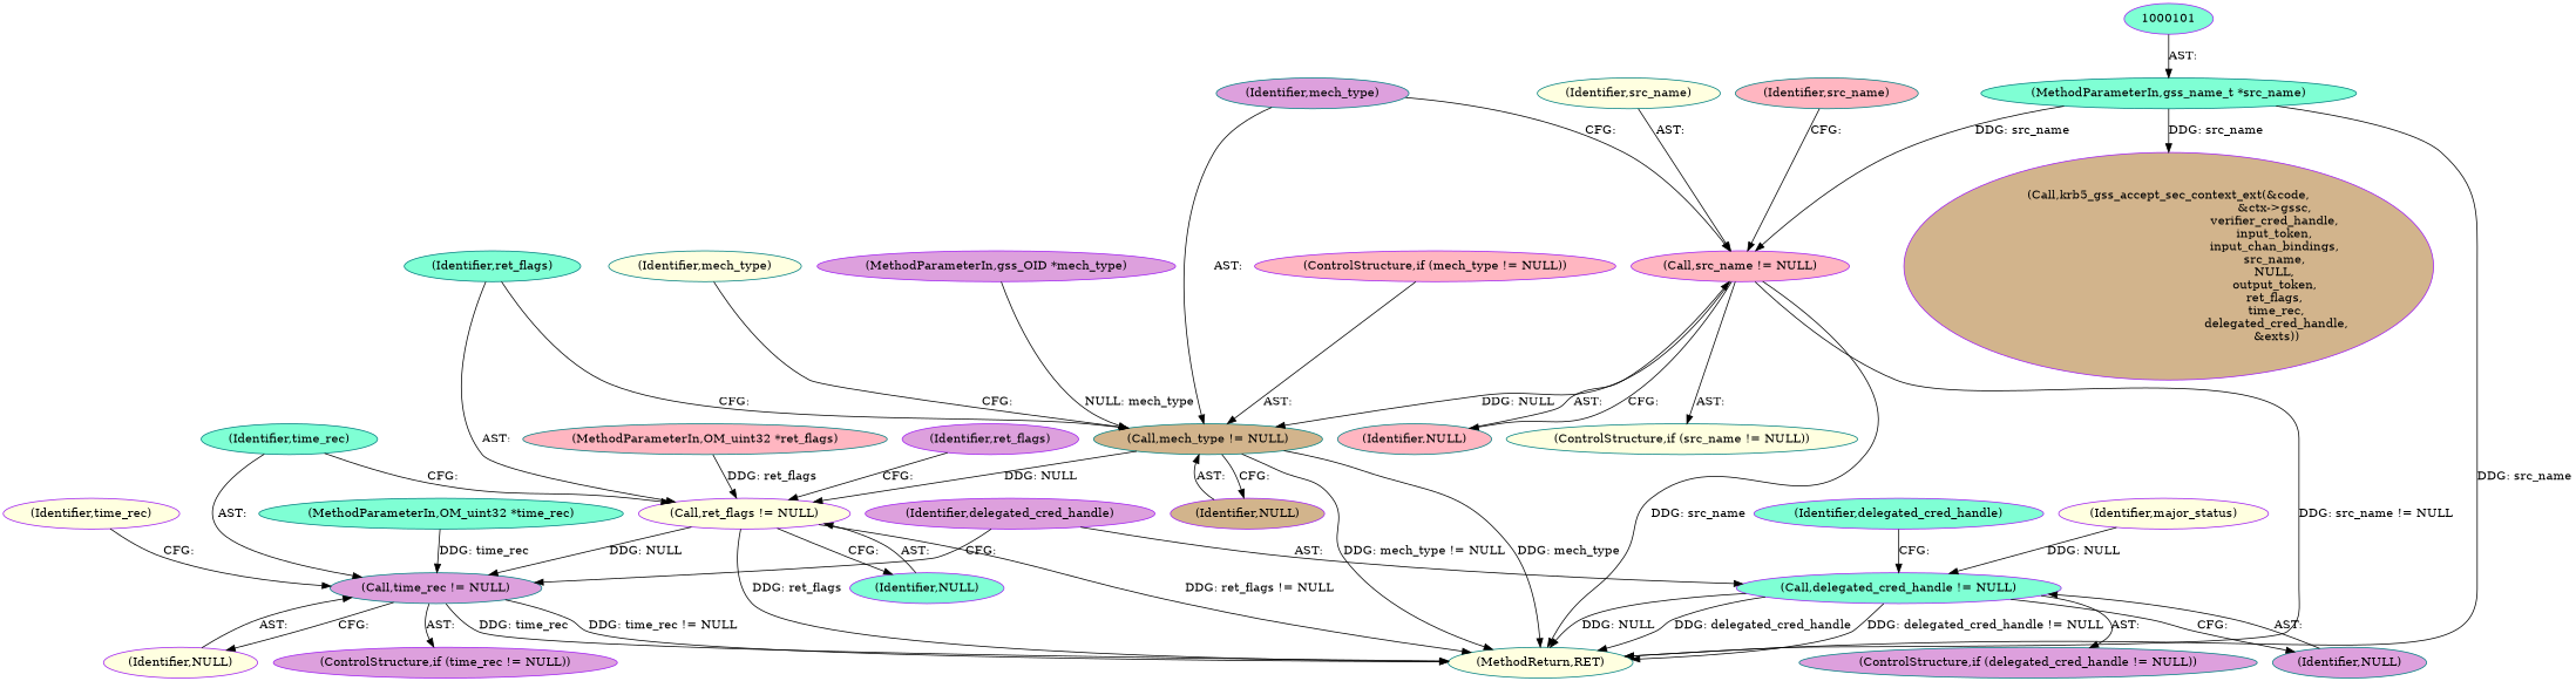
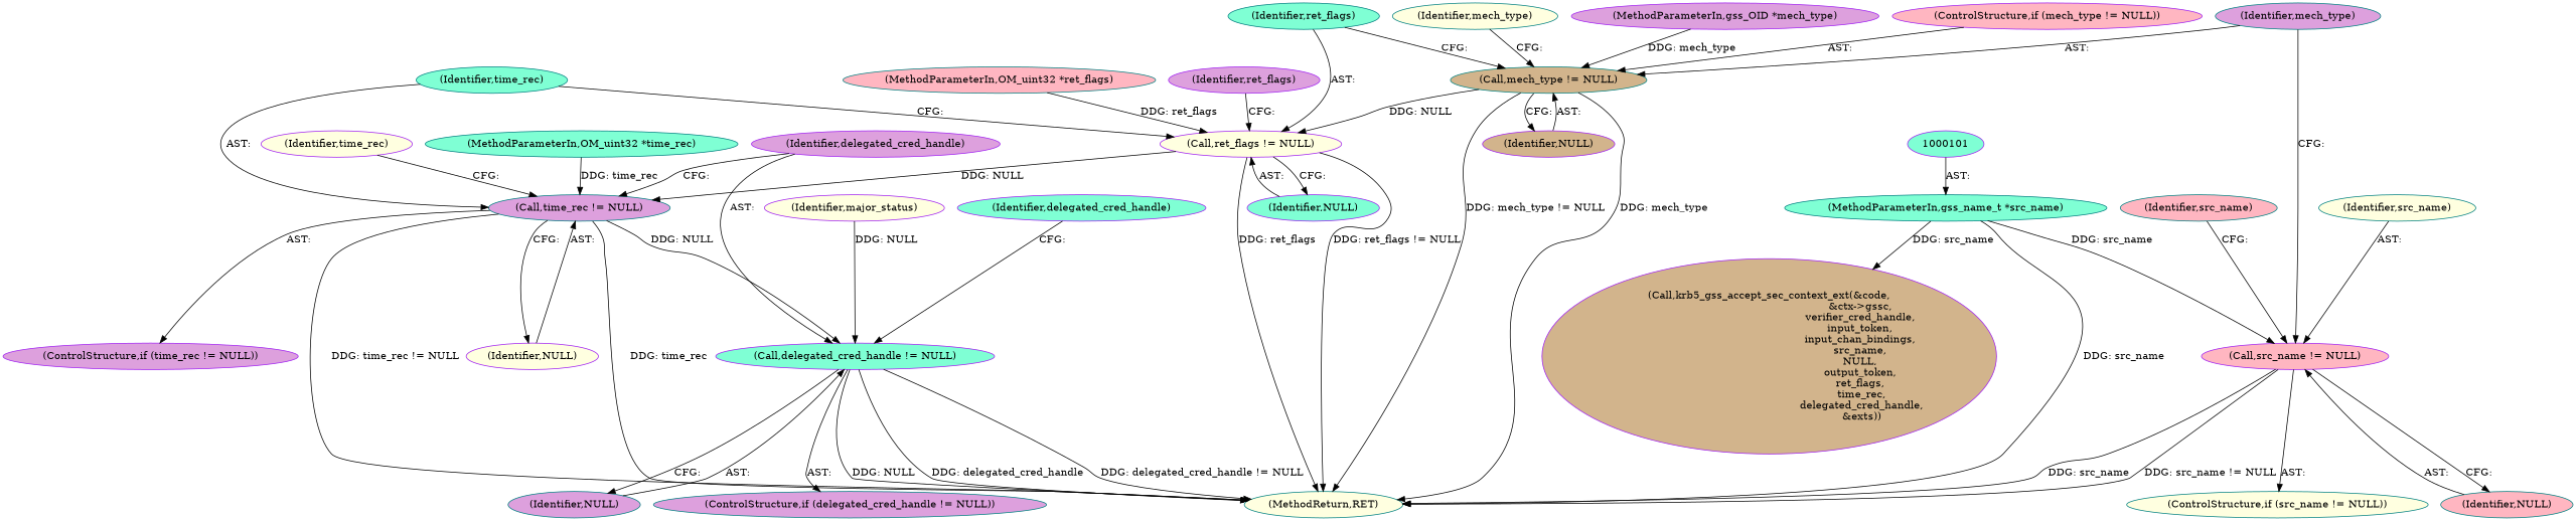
  digraph {
    fontname="DejaVu Serif"
    node [color=purple fillcolor=lightyellow fontname="DejaVu Serif" style=filled]
    edge [fontname="DejaVu Serif"]
    n1 [fillcolor=lightpink label="(Call,src_name != NULL)"]
    n2 [color=teal fillcolor=tan label="(Call,mech_type != NULL)"]
    n3 [color=teal label="(ControlStructure,if (src_name != NULL))"]
    n4 [color=teal fillcolor=lightpink label="(Identifier,NULL)"]
    n5 [color=teal label="(MethodReturn,RET)"]
    n6 [label="(Call,ret_flags != NULL)"]
    n7 [fillcolor=tan label="(Identifier,NULL)"]
    n8 [color=teal fillcolor=aquamarine label="(MethodParameterIn,gss_name_t *src_name)"]
    n9 [fillcolor=tan label="(Call,krb5_gss_accept_sec_context_ext(&code,\n                                                       &ctx->gssc,\n                                                       verifier_cred_handle,\n                                                       input_token,\n                                                       input_chan_bindings,\n                                                       src_name,\n                                                       NULL,\n                                                       output_token,\n                                                       ret_flags,\n                                                        time_rec,\n                                                        delegated_cred_handle,\n                                                        &exts))"]
    1000101 [fillcolor=aquamarine]
    n11 [color=teal fillcolor=plum label="(Call,time_rec != NULL)"]
    n12 [fillcolor=aquamarine label="(Identifier,NULL)"]
    n13 [fillcolor=lightpink label="(ControlStructure,if (mech_type != NULL))"]
    n14 [fillcolor=aquamarine label="(Call,delegated_cred_handle != NULL)"]
    n15 [label="(Identifier,NULL)"]
    n16 [fillcolor=plum label="(ControlStructure,if (time_rec != NULL))"]
    n17 [color=teal fillcolor=plum label="(Identifier,NULL)"]
    n18 [color=teal fillcolor=plum label="(ControlStructure,if (delegated_cred_handle != NULL))"]
    n19 [color=teal fillcolor=aquamarine label="(Identifier,ret_flags)"]
    n20 [color=teal label="(Identifier,mech_type)"]
    n21 [color=teal fillcolor=aquamarine label="(MethodParameterIn,OM_uint32 *time_rec)"]
    n22 [fillcolor=plum label="(Identifier,delegated_cred_handle)"]
    n23 [color=teal label="(Identifier,src_name)"]
    n24 [fillcolor=plum label="(MethodParameterIn,gss_OID *mech_type)"]
    n25 [color=teal fillcolor=lightpink label="(MethodParameterIn,OM_uint32 *ret_flags)"]
    n26 [label="(Identifier,major_status)"]
    n27 [color=teal fillcolor=plum label="(Identifier,mech_type)"]
    n28 [color=teal fillcolor=aquamarine label="(Identifier,time_rec)"]
    n29 [fillcolor=plum label="(Identifier,ret_flags)"]
    n30 [label="(Identifier,time_rec)"]
    n31 [color=teal fillcolor=lightpink label="(Identifier,src_name)"]
    n32 [fillcolor=aquamarine label="(Identifier,delegated_cred_handle)"]
-   n1 -> n2 [label="DDG: NULL"]
    n1 -> n3 [label="AST: "]
    n1 -> n4 [label="CFG: "]
    n1 -> n5 [label="DDG: src_name"]
    n1 -> n5 [label="DDG: src_name != NULL"]
    n2 -> n5 [label="DDG: mech_type"]
    n2 -> n5 [label="DDG: mech_type != NULL"]
    n2 -> n6 [label="DDG: NULL"]
    n2 -> n7 [label="CFG: "]
    n4 -> n1 [label="AST: "]
    n6 -> n5 [label="DDG: ret_flags"]
    n6 -> n5 [label="DDG: ret_flags != NULL"]
    n6 -> n11 [label="DDG: NULL"]
    n6 -> n12 [label="CFG: "]
    n7 -> n2 [label="AST: "]
    n8 -> n1 [label="DDG: src_name"]
    n8 -> n5 [label="DDG: src_name"]
    n8 -> n9 [label="DDG: src_name"]
    1000101 -> n8 [label="AST: "]
    n11 -> n5 [label="DDG: time_rec"]
    n11 -> n5 [label="DDG: time_rec != NULL"]
+   n11 -> n14 [label="DDG: NULL"]
    n11 -> n15 [label="CFG: "]
    n11 -> n16 [label="AST: "]
    n12 -> n6 [label="AST: "]
    n13 -> n2 [label="AST: "]
    n14 -> n5 [label="DDG: NULL"]
    n14 -> n5 [label="DDG: delegated_cred_handle"]
    n14 -> n5 [label="DDG: delegated_cred_handle != NULL"]
    n14 -> n17 [label="CFG: "]
    n14 -> n18 [label="AST: "]
    n15 -> n11 [label="AST: "]
    n17 -> n14 [label="AST: "]
    n19 -> n2 [label="CFG: "]
    n19 -> n6 [label="AST: "]
    n20 -> n2 [label="CFG: "]
    n21 -> n11 [label="DDG: time_rec"]
    n22 -> n11 [label="CFG: "]
    n22 -> n14 [label="AST: "]
    n23 -> n1 [label="AST: "]
-   n24 -> n2 [label="NULL: mech_type"]
+   n24 -> n2 [label="DDG: mech_type"]
    n25 -> n6 [label="DDG: ret_flags"]
    n26 -> n14 [label="DDG: NULL"]
    n27 -> n1 [label="CFG: "]
    n27 -> n2 [label="AST: "]
    n28 -> n6 [label="CFG: "]
    n28 -> n11 [label="AST: "]
    n29 -> n6 [label="CFG: "]
    n30 -> n11 [label="CFG: "]
    n31 -> n1 [label="CFG: "]
    n32 -> n14 [label="CFG: "]
  }
